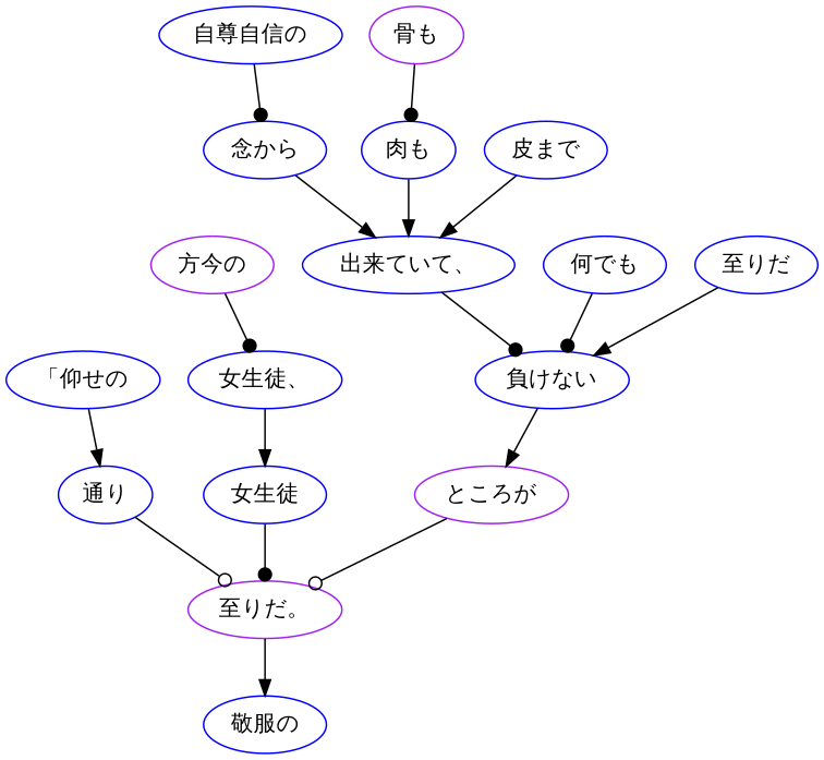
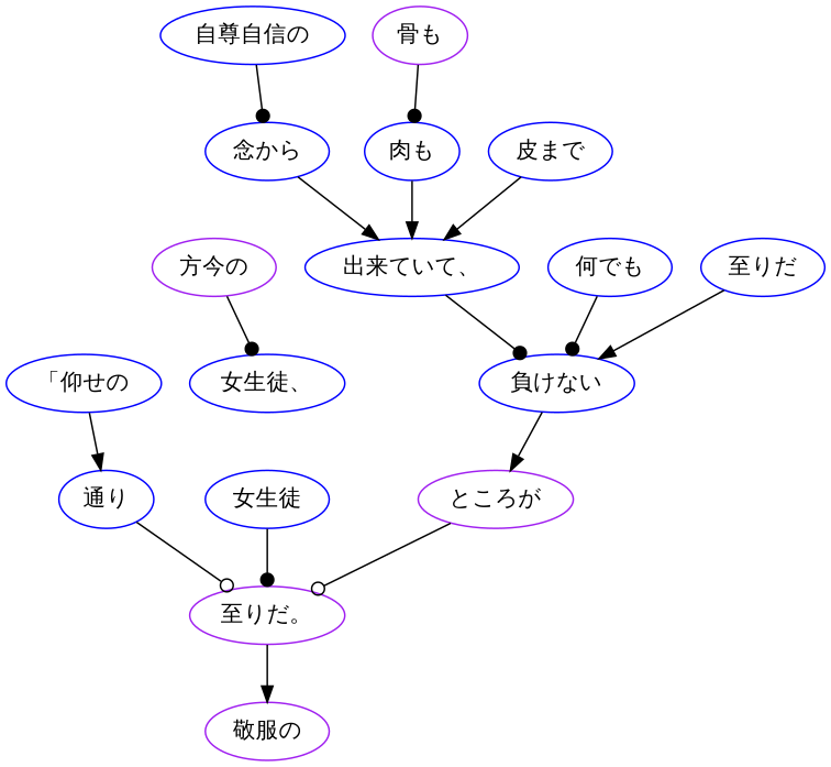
  digraph {
    node [color=blue]
    edge [arrowhead=normal]
    n1 [label="「仰せの"]
    n2 [label="通り"]
    n3 [color=purple label="至りだ。"]
-   n4 [label="敬服の"]
+   n4 [color=purple label="敬服の"]
    n5 [color=purple label="方今の"]
    n6 [label="女生徒、"]
    n7 [label="女生徒"]
    n8 [label="自尊自信の"]
    n9 [label="念から"]
    n10 [label="出来ていて、"]
    n11 [label="負けない"]
    n12 [color=purple label="骨も"]
    n13 [label="肉も"]
    n14 [label="皮まで"]
    n15 [color=purple label="ところが"]
    n16 [label="何でも"]
    n17 [label="至りだ"]
    n1 -> n2
    n2 -> n3 [arrowhead=odot]
    n3 -> n4
    n5 -> n6 [arrowhead=dot]
-   n6 -> n7
    n7 -> n3 [arrowhead=dot]
    n8 -> n9 [arrowhead=dot]
    n9 -> n10
    n10 -> n11 [arrowhead=dot]
    n11 -> n15
    n12 -> n13 [arrowhead=dot]
    n13 -> n10
    n14 -> n10
    n15 -> n3 [arrowhead=odot]
    n16 -> n11 [arrowhead=dot]
    n17 -> n11
  }
